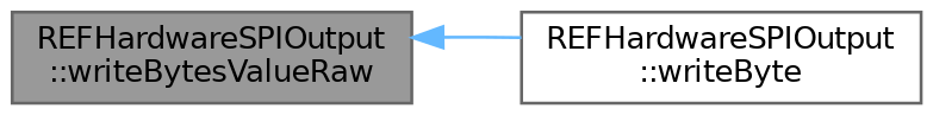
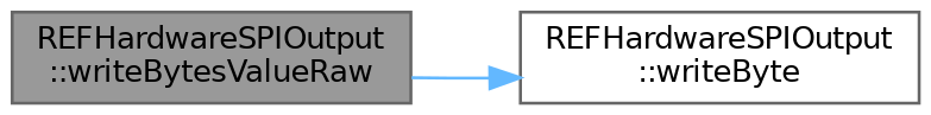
  digraph {
    rankdir=LR
    node [fontname=Helvetica fontsize=10 shape=box style=filled]
    n1 [color=gray40 fillcolor=grey60 fontcolor=black height=0.2 label="REFHardwareSPIOutput\l::writeBytesValueRaw" width=0.4]
    n2 [color=grey40 fillcolor=white height=0.2 label="REFHardwareSPIOutput\l::writeByte" width=0.4]
-   n2 -> n1 [color=steelblue1 fontname=Helvetica fontsize=10 labelfontname=Helvetica labelfontsize=10 style=solid]
+   n1 -> n2 [color=steelblue1 fontname=Helvetica fontsize=10 labelfontname=Helvetica labelfontsize=10 style=solid]
  }
